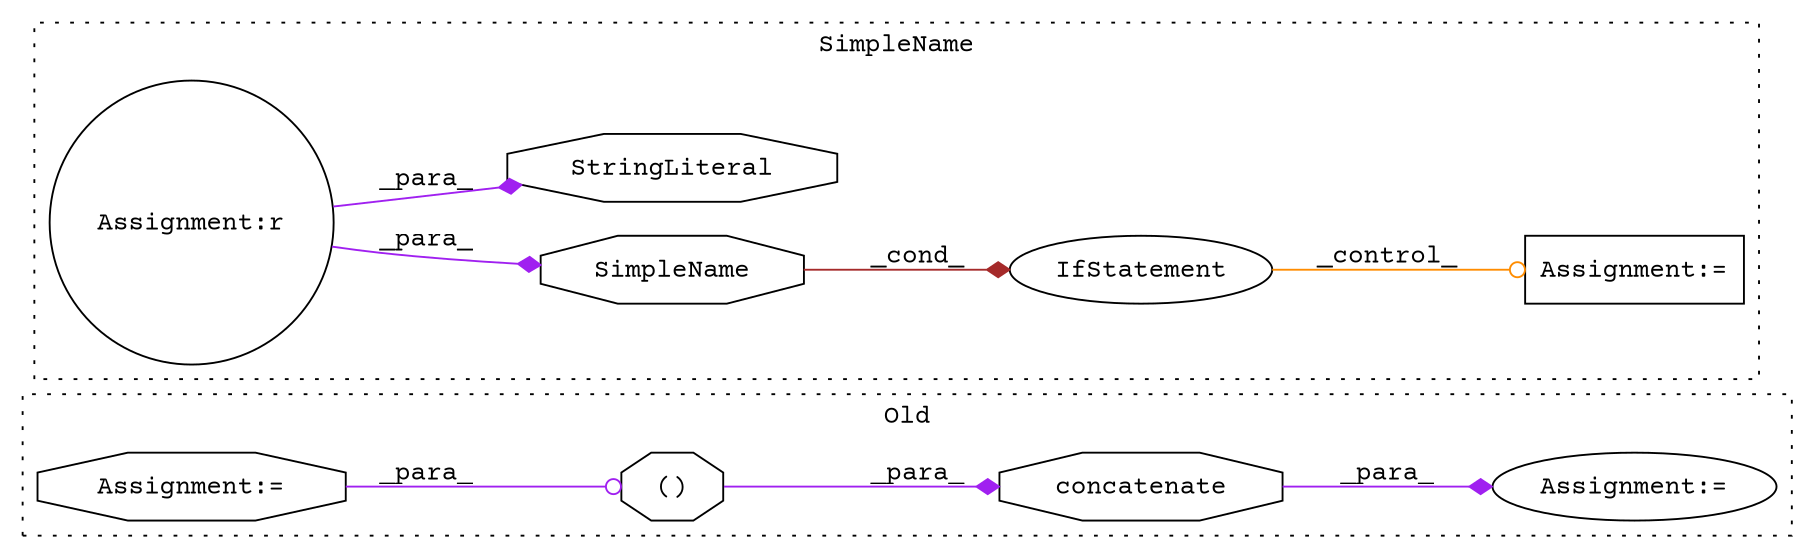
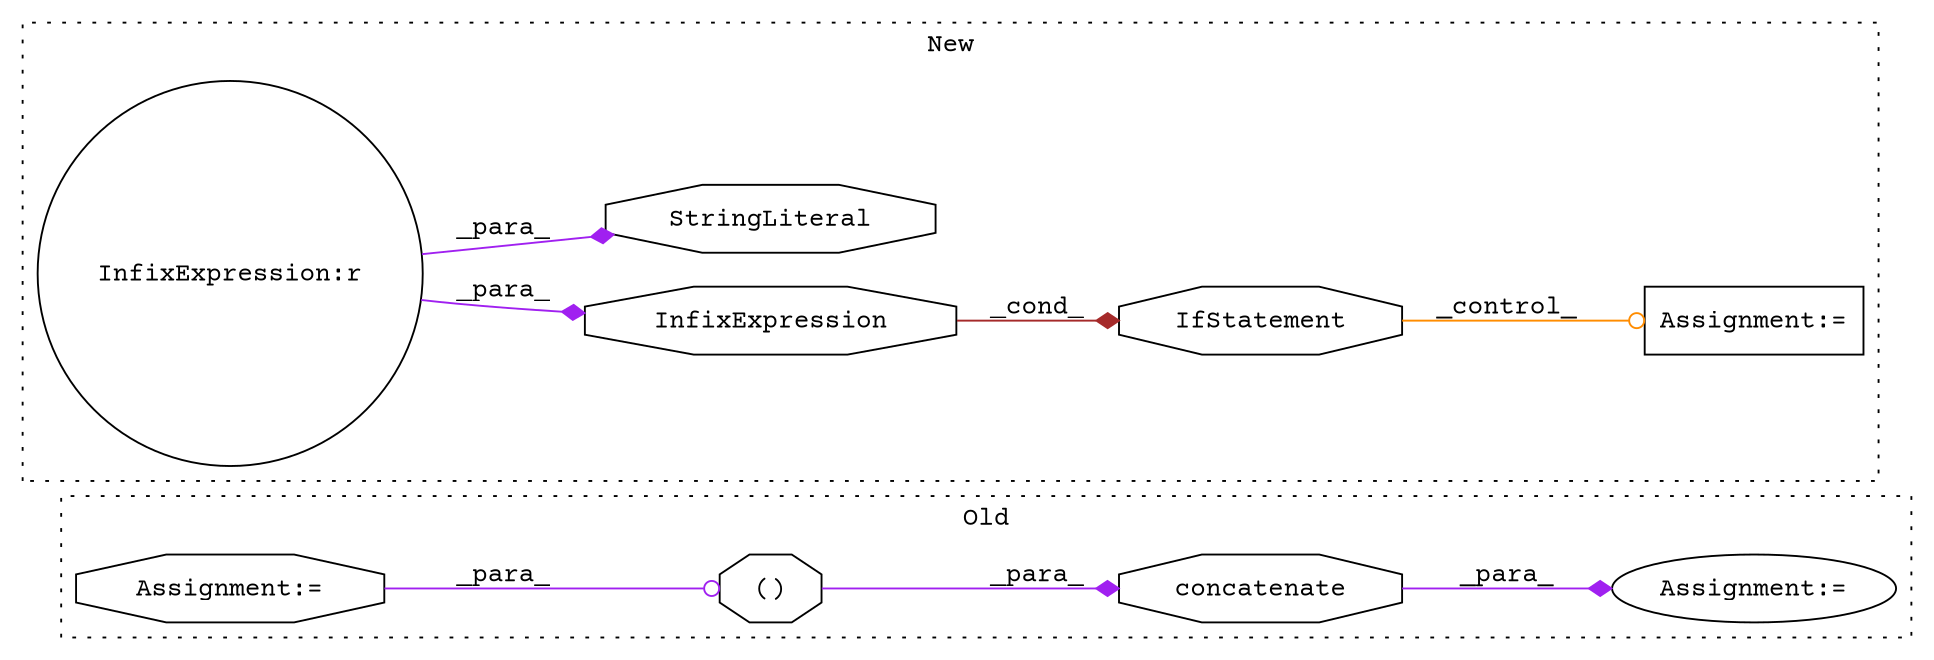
  digraph {
    fontname="Courier Prime"
    rankdir=LR
    node [a=7 fontname="Courier Prime" l=1 shape=octagon]
    edge [arrowhead=diamond color=purple fontname="Courier Prime"]
    n1 [a=32 l="21,1" label=concatenate s="1791,1857"]
    n2 [label="Assignment:=" s=1784 shape=ellipse]
    n3 [label="Assignment:=" s=1111]
    n4 [a=106 l=42 label="()" s=1812]
-   n5 [a=25 l="4,2" label=IfStatement s="2001,2026" shape=ellipse]
-   n6 [a=27 l=4 label="Assignment:r" s=2016 shape=circle]
+   n5 [a=25 l="4,2" label=IfStatement s="2001,2026"]
+   n6 [a=27 l=4 label="InfixExpression:r" s=2016 shape=circle]
    n7 [label="Assignment:=" s=2082 shape=box]
-   n8 [a=42 label=SimpleName l=""]
+   n8 [a=42 label=InfixExpression l=""]
    n9 [a=45 l=6 label=StringLiteral s=2020]
    subgraph cluster_1 {
      label=Old
      style=dotted
      n1
      n2
      n3
      n4
    }
    subgraph cluster_2 {
-     label=SimpleName
+     label=New
      style=dotted
      n5
      n6
      n7
      n8
      n9
    }
    n1 -> n2 [label=_para_]
    n3 -> n4 [arrowhead=odot label=_para_]
    n4 -> n1 [label=_para_]
    n5 -> n7 [arrowhead=odot color=darkorange label=_control_]
    n6 -> n8 [label=_para_]
    n6 -> n9 [label=_para_]
    n8 -> n5 [color=brown label=_cond_]
  }
